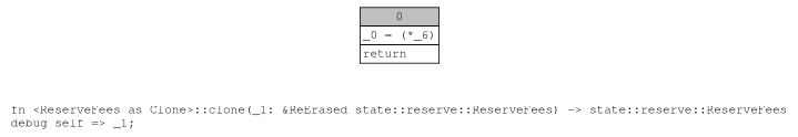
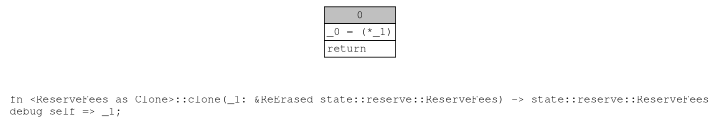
  digraph {
    fontname="Courier, monospace"
    label=<fn &lt;ReserveFees as Clone&gt;::clone(_1: &amp;ReErased state::reserve::ReserveFees) -&gt; state::reserve::ReserveFees<br align="left"/>debug self =&gt; _1;<br align="left"/>>
-   n1 [fontname="Courier, monospace" label=<<table border="0" cellborder="1" cellspacing="0"><tr><td bgcolor="gray" align="center" colspan="1">0</td></tr><tr><td align="left" balign="left">_0 = (*_6)<br/></td></tr><tr><td align="left">return</td></tr></table>> shape=none]
+   n1 [fontname="Courier, monospace" label=<<table border="0" cellborder="1" cellspacing="0"><tr><td bgcolor="gray" align="center" colspan="1">0</td></tr><tr><td align="left" balign="left">_0 = (*_1)<br/></td></tr><tr><td align="left">return</td></tr></table>> shape=none]
  }
